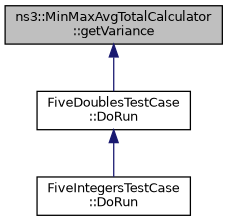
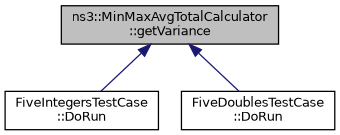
  digraph {
    fontname="DejaVu Sans"
    rankdir=TB
    node [color=black fillcolor=white fontname="DejaVu Sans" fontsize=10 shape=record style=filled]
    edge [color=midnightblue dir=back fontname="DejaVu Sans" fontsize=10 labelfontname=Helvetica labelfontsize=10 style=solid]
    n1 [fillcolor=grey75 fontcolor=black height=0.2 label="ns3::MinMaxAvgTotalCalculator\l::getVariance" width=0.4]
    n2 [height=0.2 label="FiveIntegersTestCase\l::DoRun" width=0.4]
    n3 [height=0.2 label="FiveDoublesTestCase\l::DoRun" width=0.4]
-   n3 -> n2
+   n1 -> n2
    n1 -> n3
  }
